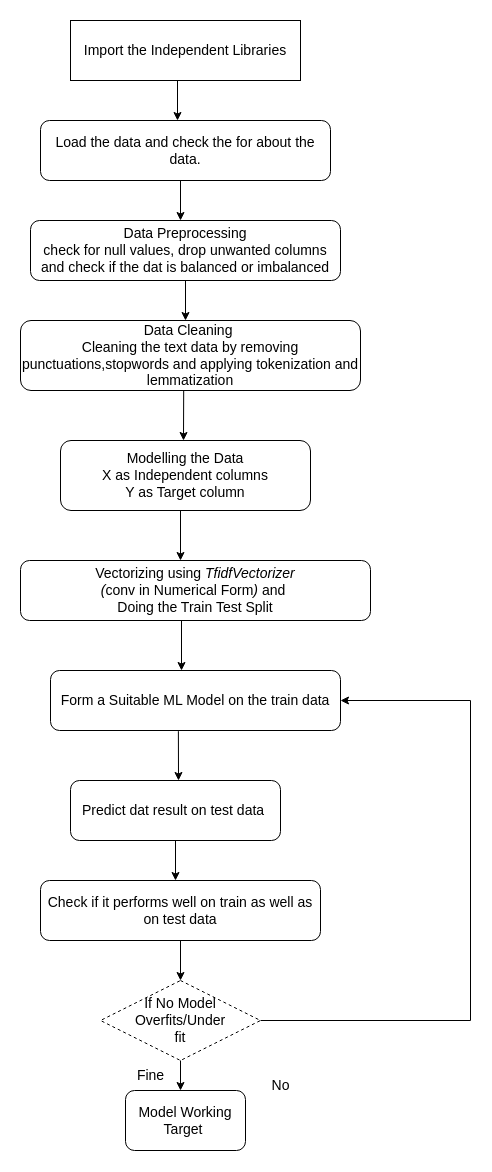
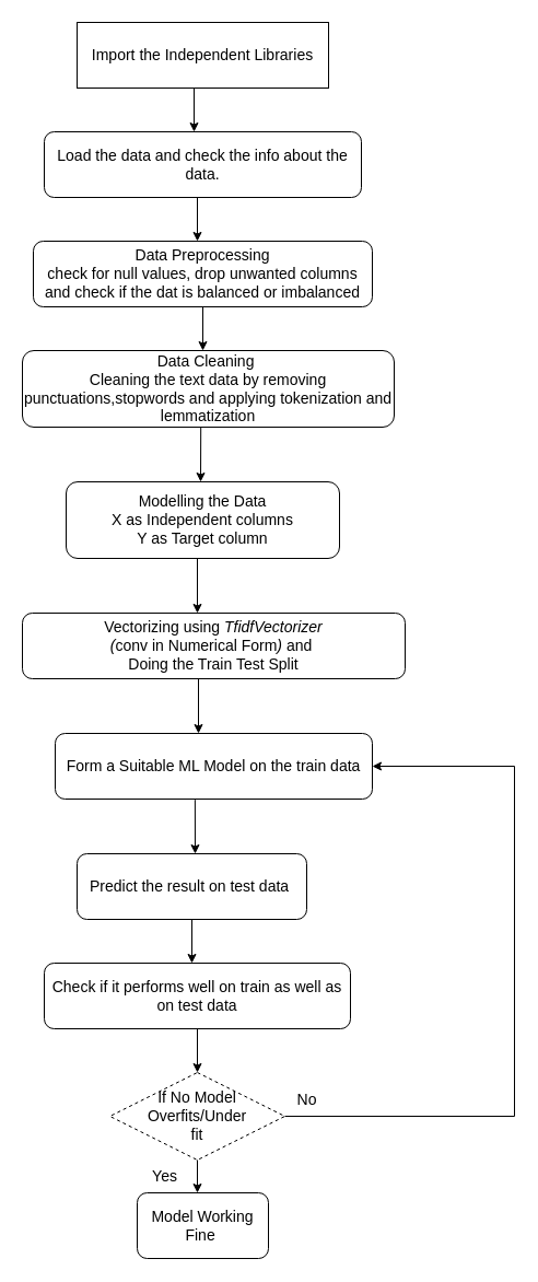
  <mxCell id="0" />
  <mxCell id="1" parent="0" />
  <mxCell id="2" value="&lt;font style=&quot;font-size: 14px;&quot;&gt;Import the Independent Libraries&lt;/font&gt;" style="rounded=0;whiteSpace=wrap;html=1;" vertex="1" parent="1"><mxGeometry x="70" y="20" width="230" height="60" as="geometry" /></mxCell>
  <mxCell id="3" value="" style="endArrow=classic;html=1;rounded=0;" edge="1" parent="1"><mxGeometry width="50" height="50" relative="1" as="geometry"><mxPoint x="177" y="80" as="sourcePoint" /><mxPoint x="177" y="120" as="targetPoint" /><Array as="points" /></mxGeometry></mxCell>
- <mxCell id="4" value="&lt;font style=&quot;font-size: 14px;&quot;&gt;Load the data and check the for about the data.&lt;/font&gt;" style="rounded=1;whiteSpace=wrap;html=1;" vertex="1" parent="1"><mxGeometry x="40" y="120" width="290" height="60" as="geometry" /></mxCell>
+ <mxCell id="4" value="&lt;font style=&quot;font-size: 14px;&quot;&gt;Load the data and check the info about the data.&lt;/font&gt;" style="rounded=1;whiteSpace=wrap;html=1;" vertex="1" parent="1"><mxGeometry x="40" y="120" width="290" height="60" as="geometry" /></mxCell>
  <mxCell id="5" value="" style="endArrow=classic;html=1;rounded=0;fontSize=14;" edge="1" parent="1"><mxGeometry width="50" height="50" relative="1" as="geometry"><mxPoint x="180" y="180" as="sourcePoint" /><mxPoint x="180" y="220" as="targetPoint" /></mxGeometry></mxCell>
  <mxCell id="6" value="Data Preprocessing&lt;br&gt;check for null values, drop unwanted columns and check if the dat is balanced or imbalanced" style="rounded=1;whiteSpace=wrap;html=1;fontSize=14;" vertex="1" parent="1"><mxGeometry x="30" y="220" width="310" height="60" as="geometry" /></mxCell>
  <mxCell id="7" value="" style="endArrow=classic;html=1;rounded=0;fontSize=14;exitX=0.5;exitY=1;exitDx=0;exitDy=0;" edge="1" parent="1" source="6"><mxGeometry width="50" height="50" relative="1" as="geometry"><mxPoint x="180" y="320" as="sourcePoint" /><mxPoint x="185" y="320" as="targetPoint" /></mxGeometry></mxCell>
  <mxCell id="8" value="Data Cleaning&amp;nbsp;&lt;br&gt;Cleaning the text data by removing punctuations,stopwords and applying tokenization and lemmatization" style="rounded=1;whiteSpace=wrap;html=1;fontSize=14;" vertex="1" parent="1"><mxGeometry x="20" y="320" width="340" height="70" as="geometry" /></mxCell>
  <mxCell id="9" value="" style="endArrow=classic;html=1;rounded=0;fontSize=14;exitX=0.48;exitY=1;exitDx=0;exitDy=0;exitPerimeter=0;" edge="1" parent="1" source="8"><mxGeometry width="50" height="50" relative="1" as="geometry"><mxPoint x="180" y="400" as="sourcePoint" /><mxPoint x="183" y="440" as="targetPoint" /></mxGeometry></mxCell>
  <mxCell id="10" value="Modelling the Data&lt;br&gt;X as Independent columns&lt;br&gt;Y as Target column" style="rounded=1;whiteSpace=wrap;html=1;fontSize=14;" vertex="1" parent="1"><mxGeometry x="60" y="440" width="250" height="70" as="geometry" /></mxCell>
  <mxCell id="11" value="" style="endArrow=classic;html=1;rounded=0;fontSize=14;exitX=0.48;exitY=1;exitDx=0;exitDy=0;exitPerimeter=0;" edge="1" parent="1" source="10"><mxGeometry width="50" height="50" relative="1" as="geometry"><mxPoint x="182" y="513" as="sourcePoint" /><mxPoint x="180" y="560" as="targetPoint" /></mxGeometry></mxCell>
  <mxCell id="12" value="&lt;font style=&quot;font-size: 14px;&quot;&gt;&lt;font style=&quot;&quot;&gt;Vectorizing using&amp;nbsp;&lt;/font&gt;&lt;span style=&quot;color: var(--jp-mirror-editor-comment-color); font-style: italic; text-align: start; background-color: initial;&quot;&gt;TfidfVectorizer&lt;br&gt;(&lt;/span&gt;&lt;span style=&quot;color: var(--jp-mirror-editor-comment-color); text-align: start; background-color: initial;&quot;&gt;conv&lt;/span&gt;&lt;span style=&quot;color: var(--jp-mirror-editor-comment-color); font-style: italic; text-align: start; background-color: initial;&quot;&gt; &lt;/span&gt;&lt;span style=&quot;color: var(--jp-mirror-editor-comment-color); text-align: start; background-color: initial;&quot;&gt;in &lt;/span&gt;&lt;span style=&quot;color: var(--jp-mirror-editor-comment-color); text-align: start; background-color: initial;&quot;&gt;Numerical &lt;/span&gt;&lt;span style=&quot;color: var(--jp-mirror-editor-comment-color); text-align: start; background-color: initial;&quot;&gt;Form&lt;/span&gt;&lt;span style=&quot;color: var(--jp-mirror-editor-comment-color); font-style: italic; text-align: start; background-color: initial;&quot;&gt;) &lt;/span&gt;&lt;span style=&quot;color: var(--jp-mirror-editor-comment-color); text-align: start; background-color: initial;&quot;&gt;and&amp;nbsp;&lt;br&gt;&lt;/span&gt;Doing the Train Test Split&lt;span style=&quot;color: var(--jp-mirror-editor-comment-color); text-align: start; background-color: initial;&quot;&gt;&lt;br&gt;&lt;/span&gt;&lt;/font&gt;" style="rounded=1;whiteSpace=wrap;html=1;fontSize=14;" vertex="1" parent="1"><mxGeometry x="20" y="560" width="350" height="60" as="geometry" /></mxCell>
  <mxCell id="13" value="" style="endArrow=classic;html=1;rounded=0;fontSize=14;" edge="1" parent="1"><mxGeometry width="50" height="50" relative="1" as="geometry"><mxPoint x="181" y="620" as="sourcePoint" /><mxPoint x="181" y="670" as="targetPoint" /></mxGeometry></mxCell>
  <mxCell id="14" value="Form a Suitable ML Model on the train data" style="rounded=1;whiteSpace=wrap;html=1;fontSize=14;" vertex="1" parent="1"><mxGeometry x="50" y="670" width="290" height="60" as="geometry" /></mxCell>
  <mxCell id="15" value="" style="endArrow=classic;html=1;rounded=0;fontSize=14;exitX=0.441;exitY=1.011;exitDx=0;exitDy=0;exitPerimeter=0;" edge="1" parent="1" source="14"><mxGeometry width="50" height="50" relative="1" as="geometry"><mxPoint x="180" y="910" as="sourcePoint" /><mxPoint x="178" y="780" as="targetPoint" /></mxGeometry></mxCell>
- <mxCell id="16" value="Predict dat result on test data&amp;nbsp;" style="rounded=1;whiteSpace=wrap;html=1;fontSize=14;" vertex="1" parent="1"><mxGeometry x="70" y="780" width="210" height="60" as="geometry" /></mxCell>
+ <mxCell id="16" value="Predict the result on test data&amp;nbsp;" style="rounded=1;whiteSpace=wrap;html=1;fontSize=14;" vertex="1" parent="1"><mxGeometry x="70" y="780" width="210" height="60" as="geometry" /></mxCell>
  <mxCell id="17" value="" style="endArrow=classic;html=1;rounded=0;fontSize=14;exitX=0.5;exitY=1;exitDx=0;exitDy=0;" edge="1" parent="1" source="16"><mxGeometry width="50" height="50" relative="1" as="geometry"><mxPoint x="180" y="1010" as="sourcePoint" /><mxPoint x="175" y="880" as="targetPoint" /></mxGeometry></mxCell>
  <mxCell id="18" value="Check if it performs well on train as well as on test data" style="rounded=1;whiteSpace=wrap;html=1;fontSize=14;" vertex="1" parent="1"><mxGeometry x="40" y="880" width="280" height="60" as="geometry" /></mxCell>
  <mxCell id="19" value="If No Model&lt;br&gt;Overfits/Under&lt;br&gt;fit" style="rhombus;whiteSpace=wrap;html=1;fontSize=14;dashed=1;" vertex="1" parent="1"><mxGeometry x="100" y="980" width="160" height="80" as="geometry" /></mxCell>
  <mxCell id="20" value="" style="endArrow=classic;html=1;rounded=0;fontSize=14;exitX=0.5;exitY=1;exitDx=0;exitDy=0;entryX=0.5;entryY=0;entryDx=0;entryDy=0;" edge="1" parent="1" source="18" target="19"><mxGeometry width="50" height="50" relative="1" as="geometry"><mxPoint x="180" y="920" as="sourcePoint" /><mxPoint x="230" y="870" as="targetPoint" /></mxGeometry></mxCell>
- <mxCell id="21" value="Model Working Target&amp;nbsp;" style="rounded=1;whiteSpace=wrap;html=1;fontSize=14;" vertex="1" parent="1"><mxGeometry x="125" y="1090" width="120" height="60" as="geometry" /></mxCell>
+ <mxCell id="21" value="Model Working Fine&amp;nbsp;" style="rounded=1;whiteSpace=wrap;html=1;fontSize=14;" vertex="1" parent="1"><mxGeometry x="125" y="1090" width="120" height="60" as="geometry" /></mxCell>
  <mxCell id="22" value="" style="endArrow=classic;html=1;rounded=0;fontSize=14;exitX=0.5;exitY=1;exitDx=0;exitDy=0;" edge="1" parent="1" source="19"><mxGeometry width="50" height="50" relative="1" as="geometry"><mxPoint x="180" y="1020" as="sourcePoint" /><mxPoint x="180" y="1090" as="targetPoint" /></mxGeometry></mxCell>
- <mxCell id="23" value="Fine" style="text;html=1;align=center;verticalAlign=middle;resizable=0;points=[];autosize=1;strokeColor=none;fillColor=none;fontSize=14;" vertex="1" parent="1"><mxGeometry x="125" y="1060" width="50" height="30" as="geometry" /></mxCell>
+ <mxCell id="23" value="Yes" style="text;html=1;align=center;verticalAlign=middle;resizable=0;points=[];autosize=1;strokeColor=none;fillColor=none;fontSize=14;" vertex="1" parent="1"><mxGeometry x="125" y="1060" width="50" height="30" as="geometry" /></mxCell>
  <mxCell id="24" value="" style="endArrow=none;html=1;rounded=0;fontSize=14;exitX=1;exitY=0.5;exitDx=0;exitDy=0;" edge="1" parent="1" source="19"><mxGeometry width="50" height="50" relative="1" as="geometry"><mxPoint x="180" y="1010" as="sourcePoint" /><mxPoint x="470" y="1020" as="targetPoint" /></mxGeometry></mxCell>
- <mxCell id="25" value="No" style="text;html=1;align=center;verticalAlign=middle;resizable=0;points=[];autosize=1;strokeColor=none;fillColor=none;fontSize=14;" vertex="1" parent="1"><mxGeometry x="260" y="1070" width="40" height="30" as="geometry" /></mxCell>
+ <mxCell id="25" value="No" style="text;html=1;align=center;verticalAlign=middle;resizable=0;points=[];autosize=1;strokeColor=none;fillColor=none;fontSize=14;" vertex="1" parent="1"><mxGeometry x="260" y="990" width="40" height="30" as="geometry" /></mxCell>
  <mxCell id="26" value="" style="endArrow=none;html=1;rounded=0;fontSize=14;" edge="1" parent="1"><mxGeometry width="50" height="50" relative="1" as="geometry"><mxPoint x="470" y="1020" as="sourcePoint" /><mxPoint x="470" y="700" as="targetPoint" /></mxGeometry></mxCell>
  <mxCell id="27" value="" style="endArrow=classic;html=1;rounded=0;fontSize=14;entryX=1;entryY=0.5;entryDx=0;entryDy=0;" edge="1" parent="1" target="14"><mxGeometry width="50" height="50" relative="1" as="geometry"><mxPoint x="470" y="700" as="sourcePoint" /><mxPoint x="230" y="840" as="targetPoint" /></mxGeometry></mxCell>
